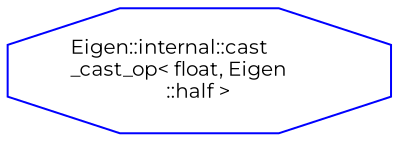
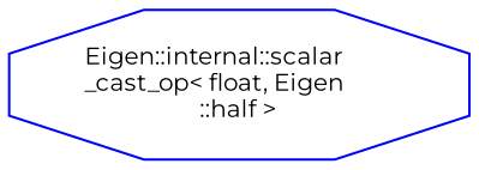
  digraph {
    rankdir=LR
    fontname=Montserrat
-   n1 [color=blue fillcolor=white fontname=Montserrat fontsize=10 height=0.2 label="Eigen::internal::cast\l_cast_op\< float, Eigen\l::half \>" shape=octagon style=filled width=0.4]
+   n1 [color=blue fillcolor=white fontname=Montserrat fontsize=10 height=0.2 label="Eigen::internal::scalar\l_cast_op\< float, Eigen\l::half \>" shape=octagon style=filled width=0.4]
  }
